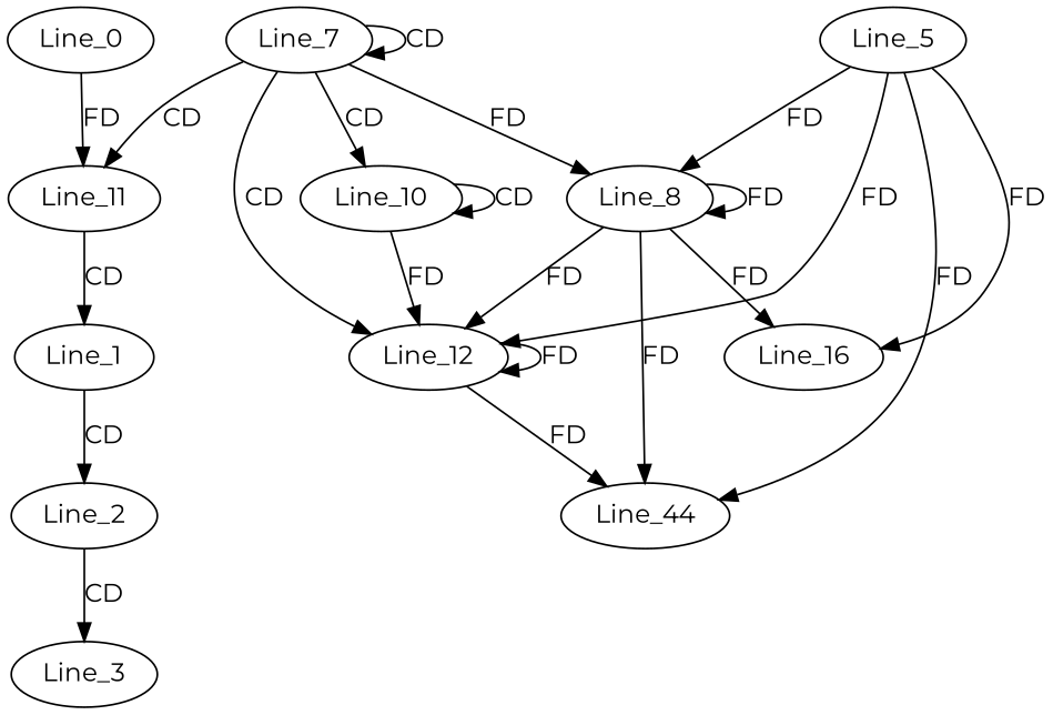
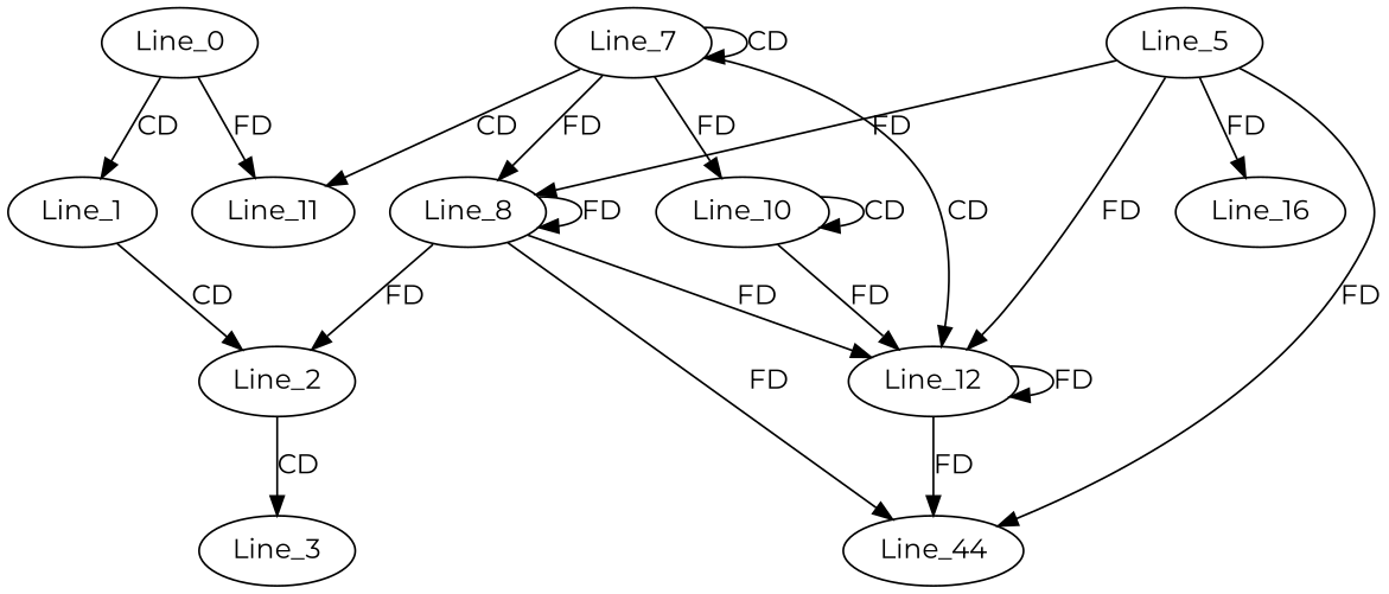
  digraph {
    fontname=Montserrat
    node [fontname=Montserrat]
    edge [fontname=Montserrat]
    Line_0
    Line_1
    Line_11
    Line_2
    Line_3
    Line_7
    Line_8
    Line_10
    Line_12
    n10 [label=Line_44]
    Line_16
    Line_5
-   Line_11 -> Line_1 [label=CD]
+   Line_0 -> Line_1 [label=CD]
    Line_0 -> Line_11 [label=FD]
    Line_1 -> Line_2 [label=CD]
    Line_2 -> Line_3 [label=CD]
    Line_7 -> Line_11 [label=CD]
    Line_7 -> Line_7 [label=CD]
    Line_7 -> Line_8 [label=FD]
-   Line_7 -> Line_10 [label=CD]
+   Line_7 -> Line_10 [label=FD]
    Line_7 -> Line_12 [label=CD]
    Line_8 -> Line_8 [label=FD]
    Line_8 -> Line_12 [label=FD]
    Line_8 -> n10 [label=FD]
-   Line_8 -> Line_16 [label=FD]
+   Line_8 -> Line_2 [label=FD]
    Line_10 -> Line_10 [label=CD]
    Line_10 -> Line_12 [label=FD]
    Line_12 -> Line_12 [label=FD]
    Line_12 -> n10 [label=FD]
    Line_5 -> Line_8 [label=FD]
    Line_5 -> Line_12 [label=FD]
    Line_5 -> n10 [label=FD]
    Line_5 -> Line_16 [label=FD]
  }
